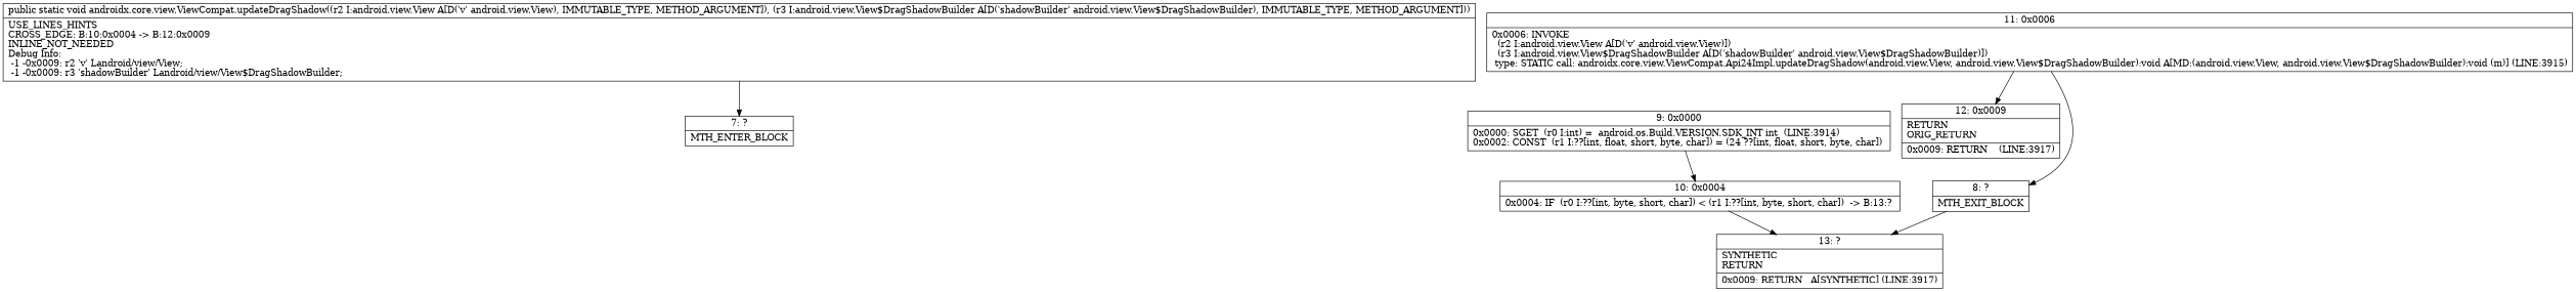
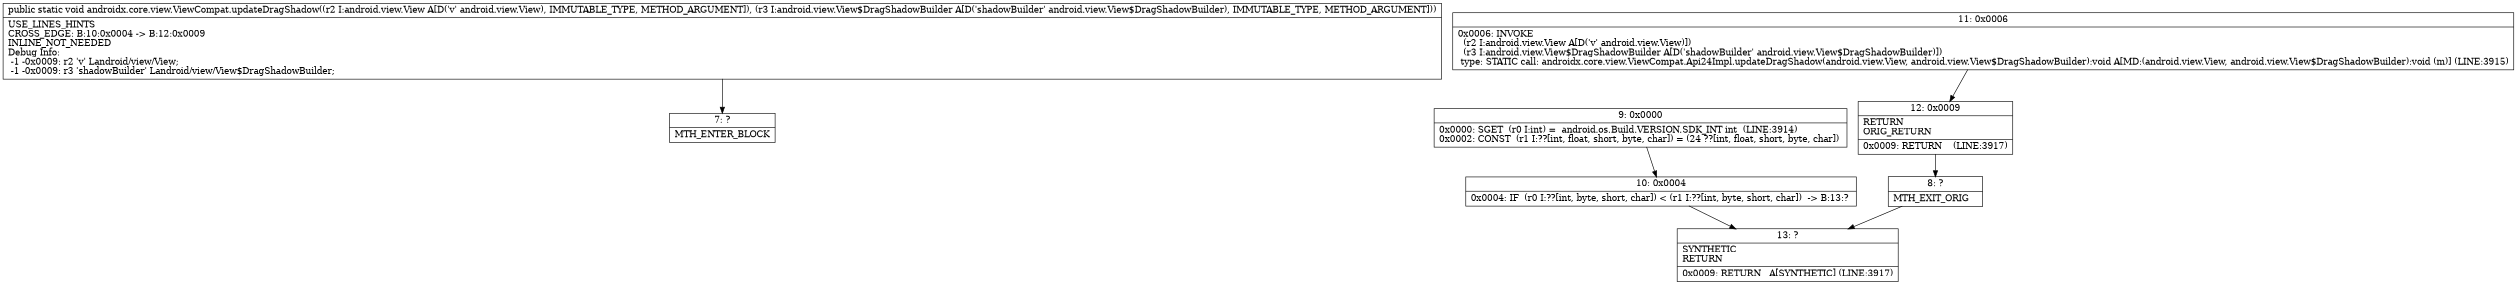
  digraph {
    node [shape=record]
    n1 [label="{7\:\ ?|MTH_ENTER_BLOCK\l}"]
    n2 [label="{9\:\ 0x0000|0x0000: SGET  (r0 I:int) =  android.os.Build.VERSION.SDK_INT int  (LINE:3914)\l0x0002: CONST  (r1 I:??[int, float, short, byte, char]) = (24 ??[int, float, short, byte, char]) \l}"]
    n3 [label="{10\:\ 0x0004|0x0004: IF  (r0 I:??[int, byte, short, char]) \< (r1 I:??[int, byte, short, char])  \-\> B:13:? \l}"]
    n4 [label="{13\:\ ?|SYNTHETIC\lRETURN\l|0x0009: RETURN   A[SYNTHETIC] (LINE:3917)\l}"]
    n5 [label="{11\:\ 0x0006|0x0006: INVOKE  \l  (r2 I:android.view.View A[D('v' android.view.View)])\l  (r3 I:android.view.View$DragShadowBuilder A[D('shadowBuilder' android.view.View$DragShadowBuilder)])\l type: STATIC call: androidx.core.view.ViewCompat.Api24Impl.updateDragShadow(android.view.View, android.view.View$DragShadowBuilder):void A[MD:(android.view.View, android.view.View$DragShadowBuilder):void (m)] (LINE:3915)\l}"]
    n6 [label="{12\:\ 0x0009|RETURN\lORIG_RETURN\l|0x0009: RETURN    (LINE:3917)\l}"]
-   n7 [label="{8\:\ ?|MTH_EXIT_BLOCK\l}"]
+   n7 [label="{8\:\ ?|MTH_EXIT_ORIG\l}"]
    n8 [label="{public static void androidx.core.view.ViewCompat.updateDragShadow((r2 I:android.view.View A[D('v' android.view.View), IMMUTABLE_TYPE, METHOD_ARGUMENT]), (r3 I:android.view.View$DragShadowBuilder A[D('shadowBuilder' android.view.View$DragShadowBuilder), IMMUTABLE_TYPE, METHOD_ARGUMENT]))  | USE_LINES_HINTS\lCROSS_EDGE: B:10:0x0004 \-\> B:12:0x0009\lINLINE_NOT_NEEDED\lDebug Info:\l  \-1 \-0x0009: r2 'v' Landroid\/view\/View;\l  \-1 \-0x0009: r3 'shadowBuilder' Landroid\/view\/View$DragShadowBuilder;\l}"]
    n2 -> n3
    n3 -> n4
    n5 -> n6
-   n5 -> n7
+   n6 -> n7
    n7 -> n4
    n8 -> n1
  }
